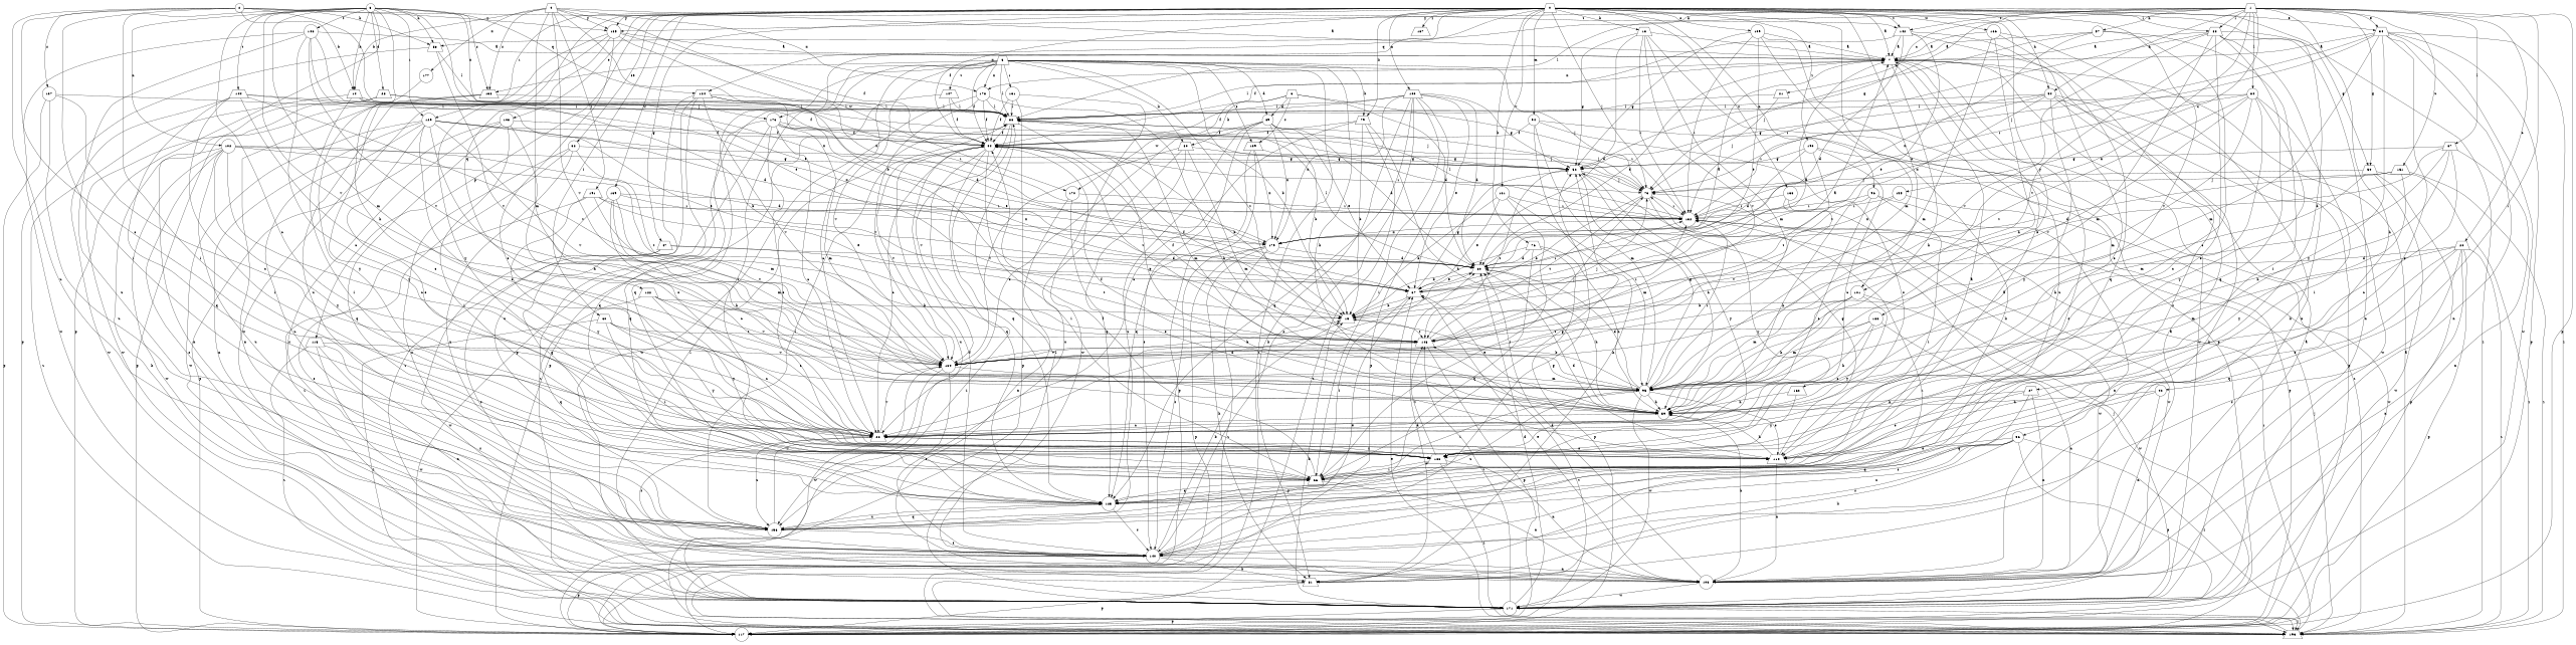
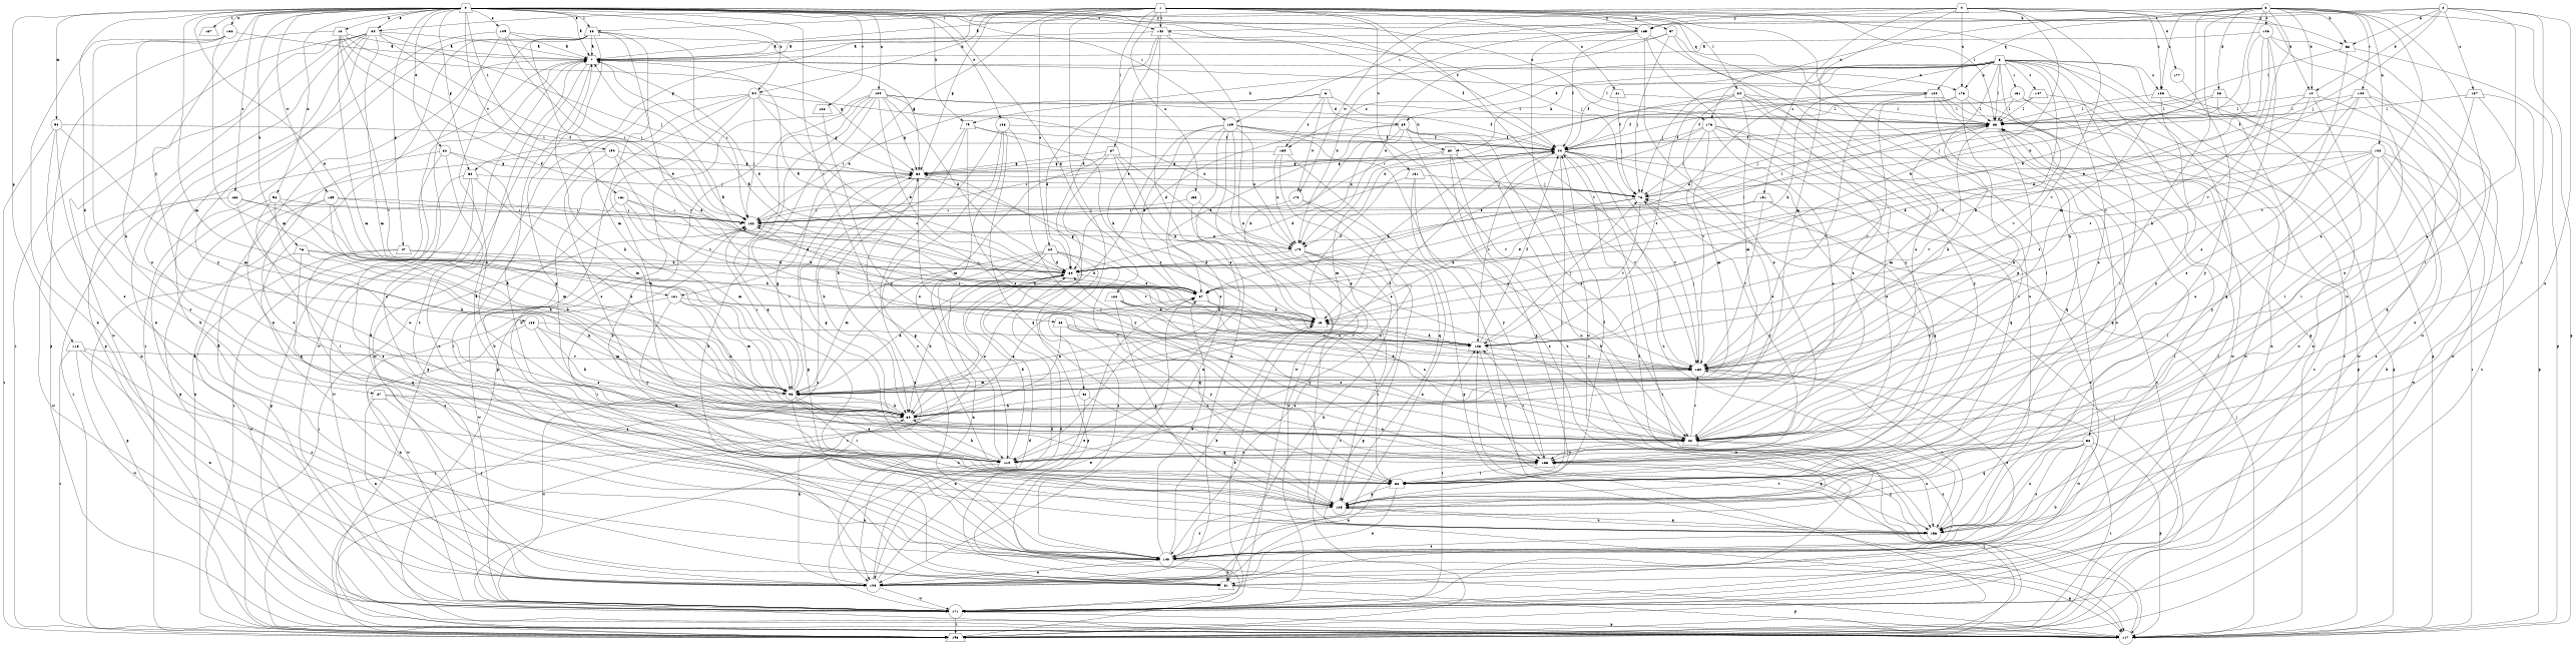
  strict digraph {
    node [shape=trapezium]
    0
    7
    13
    27
    32 [shape=circle]
    34
    44 [shape=circle]
    47
    50
    54 [shape=circle]
    60
    73 [shape=circle]
    76
    79
    83
    94 [shape=circle]
    95 [shape=circle]
    96 [shape=circle]
    100
    101 [shape=circle]
    108 [shape=circle]
    109 [shape=circle]
    115
    122
    124
    129 [shape=circle]
    133 [shape=circle]
    142
    161 [shape=circle]
    162
    166 [shape=circle]
    169 [shape=circle]
    176 [shape=circle]
    183 [shape=circle]
    185 [shape=circle]
    187
    190 [shape=circle]
    88
    59 [shape=circle]
    178 [shape=circle]
    30
    140 [shape=circle]
    171 [shape=circle]
    52
    117 [shape=circle]
    164 [shape=circle]
    132 [shape=circle]
    103 [shape=circle]
    110
    156 [shape=circle]
    193
    186
    22
    66
    15
    125 [shape=circle]
    148
    81
    37
    179 [shape=circle]
    1
    20
    21
    56 [shape=circle]
    57 [shape=circle]
    58
    n67 [label=42 shape=circle]
    84 [shape=circle]
    87
    151
    155 [shape=circle]
    2 [shape=circle]
    14
-   137 [shape=circle]
+   137
    3 [shape=circle]
    28
    102 [shape=circle]
    138
    144
    146 [shape=circle]
    4
    170 [shape=circle]
    177 [shape=circle]
    191
    5
    n86 [label=89 shape=circle]
    80
    131 [shape=circle]
    139
    147
    6
    0 -> 7 [label=a]
    0 -> 13 [label=b]
    0 -> 27 [label=d]
    0 -> 32 [label=e]
    0 -> 34 [label=e]
    0 -> 44 [label=f]
    0 -> 47 [label=g]
    0 -> 50 [label=g]
    0 -> 54 [label=h]
    0 -> 60 [label=i]
    0 -> 73 [label=j]
    0 -> 76 [label=k]
    0 -> 79 [label=k]
    0 -> 83 [label=l]
    0 -> 94 [label=m]
    0 -> 95 [label=m]
    0 -> 96 [label=n]
    0 -> 100 [label=n]
    0 -> 101 [label=n]
    0 -> 108 [label=o]
    0 -> 109 [label=o]
    0 -> 115 [label=p]
    0 -> 122 [label=q]
    0 -> 124 [label=q]
    0 -> 129 [label=r]
    0 -> 133 [label=s]
    0 -> 142 [label=t]
    0 -> 161 [label=v]
    0 -> 162 [label=v]
    0 -> 166 [label=w]
    0 -> 169 [label=w]
    0 -> 176 [label=x]
    0 -> 183 [label=y]
    0 -> 185 [label=y]
    0 -> 187 [label=z]
    0 -> 190 [label=z]
    7 -> 88 [label=l]
    7 -> 59 [label=h]
    7 -> 178 [label=x]
    7 -> 30 [label=d]
    7 -> 140 [label=s]
    7 -> 171 [label=w]
    13 -> 7 [label=a]
    13 -> 95 [label=m]
    13 -> 30 [label=d]
    13 -> 52 [label=g]
    13 -> 117 [label=p]
    13 -> 164 [label=v]
    13 -> 132 [label=r]
    27 -> 59 [label=h]
    27 -> 140 [label=s]
    27 -> 103 [label=n]
    27 -> 110 [label=o]
    32 -> 95 [label=m]
    32 -> 140 [label=s]
    32 -> 52 [label=g]
    32 -> 156 [label=u]
    32 -> 193 [label=z]
    34 -> 7 [label=a]
    34 -> 73 [label=j]
    34 -> 95 [label=m]
    34 -> 171 [label=w]
    34 -> 117 [label=p]
    34 -> 132 [label=r]
    34 -> 103 [label=n]
    34 -> 110 [label=o]
    34 -> 193 [label=z]
    34 -> 186 [label=y]
    44 -> 52 [label=g]
    44 -> 164 [label=v]
    44 -> 132 [label=r]
    44 -> 156 [label=u]
    44 -> 193 [label=z]
    44 -> 22 [label=c]
    44 -> 66 [label=i]
    44 -> 15 [label=b]
    44 -> 125 [label=q]
    44 -> 148 [label=t]
    47 -> 30 [label=d]
    47 -> 140 [label=s]
    47 -> 171 [label=w]
    47 -> 148 [label=t]
    50 -> 73 [label=j]
    50 -> 59 [label=h]
    50 -> 171 [label=w]
    50 -> 117 [label=p]
    50 -> 193 [label=z]
    54 -> 88 [label=l]
    54 -> 171 [label=w]
    54 -> 52 [label=g]
    54 -> 117 [label=p]
    54 -> 132 [label=r]
    54 -> 186 [label=y]
    54 -> 148 [label=t]
    54 -> 81 [label=k]
    60 -> 193 [label=z]
    60 -> 186 [label=y]
    60 -> 22 [label=c]
    60 -> 66 [label=i]
    60 -> 148 [label=t]
    73 -> 132 [label=r]
    73 -> 186 [label=y]
    73 -> 15 [label=b]
    73 -> 148 [label=t]
    76 -> 59 [label=h]
    76 -> 30 [label=d]
    76 -> 117 [label=p]
    76 -> 15 [label=b]
    76 -> 125 [label=q]
    79 -> 44 [label=f]
    79 -> 59 [label=h]
    79 -> 193 [label=z]
    79 -> 22 [label=c]
    79 -> 15 [label=b]
    83 -> 7 [label=a]
    83 -> 95 [label=m]
    83 -> 164 [label=v]
    83 -> 132 [label=r]
    83 -> 103 [label=n]
    83 -> 110 [label=o]
    83 -> 193 [label=z]
    83 -> 125 [label=q]
    83 -> 81 [label=k]
    94 -> 44 [label=f]
    94 -> 95 [label=m]
    94 -> 110 [label=o]
    94 -> 193 [label=z]
    94 -> 81 [label=k]
    95 -> 59 [label=h]
    95 -> 30 [label=d]
    95 -> 171 [label=w]
    95 -> 52 [label=g]
    95 -> 132 [label=r]
    95 -> 110 [label=o]
    95 -> 156 [label=u]
    95 -> 66 [label=i]
    95 -> 15 [label=b]
    96 -> 59 [label=h]
    96 -> 132 [label=r]
    96 -> 103 [label=n]
    96 -> 22 [label=c]
    96 -> 66 [label=i]
    100 -> 44 [label=f]
    100 -> 88 [label=l]
    100 -> 30 [label=d]
    100 -> 140 [label=s]
    100 -> 52 [label=g]
    100 -> 117 [label=p]
    100 -> 66 [label=i]
    100 -> 125 [label=q]
    100 -> 81 [label=k]
    100 -> 37 [label=e]
    100 -> 179 [label=x]
    101 -> 95 [label=m]
    101 -> 59 [label=h]
    101 -> 171 [label=w]
    101 -> 186 [label=y]
    101 -> 15 [label=b]
    108 -> 44 [label=f]
    108 -> 140 [label=s]
    108 -> 117 [label=p]
    108 -> 110 [label=o]
    108 -> 66 [label=i]
    108 -> 125 [label=q]
    109 -> 7 [label=a]
    109 -> 52 [label=g]
    109 -> 132 [label=r]
    109 -> 156 [label=u]
    109 -> 81 [label=k]
    109 -> 37 [label=e]
    115 -> 140 [label=s]
    115 -> 171 [label=w]
    115 -> 164 [label=v]
    115 -> 103 [label=n]
    115 -> 193 [label=z]
    122 -> 164 [label=v]
    122 -> 186 [label=y]
    122 -> 22 [label=c]
    122 -> 15 [label=b]
    122 -> 125 [label=q]
    124 -> 88 [label=l]
    124 -> 30 [label=d]
    124 -> 164 [label=v]
    124 -> 132 [label=r]
    124 -> 156 [label=u]
    124 -> 193 [label=z]
    124 -> 125 [label=q]
    129 -> 44 [label=f]
    129 -> 59 [label=h]
    129 -> 171 [label=w]
    129 -> 164 [label=v]
    129 -> 103 [label=n]
    129 -> 110 [label=o]
    129 -> 156 [label=u]
    129 -> 22 [label=c]
    129 -> 37 [label=e]
    129 -> 179 [label=x]
    133 -> 171 [label=w]
    133 -> 164 [label=v]
    133 -> 132 [label=r]
    142 -> 7 [label=a]
    142 -> 44 [label=f]
    142 -> 30 [label=d]
    142 -> 110 [label=o]
    142 -> 125 [label=q]
    142 -> 37 [label=e]
    161 -> 95 [label=m]
    161 -> 132 [label=r]
    161 -> 66 [label=i]
    161 -> 15 [label=b]
    161 -> 37 [label=e]
-   162 -> 59 [label=h]
+   133 -> 59 [label=h]
    162 -> 186 [label=y]
    166 -> 7 [label=a]
    166 -> 95 [label=m]
    166 -> 59 [label=h]
    166 -> 140 [label=s]
    166 -> 103 [label=n]
    169 -> 95 [label=m]
    169 -> 59 [label=h]
    169 -> 132 [label=r]
    169 -> 22 [label=c]
    169 -> 125 [label=q]
    169 -> 179 [label=x]
    176 -> 44 [label=f]
    176 -> 73 [label=j]
    176 -> 95 [label=m]
    176 -> 110 [label=o]
    176 -> 193 [label=z]
    176 -> 22 [label=c]
    176 -> 125 [label=q]
    176 -> 37 [label=e]
    183 -> 95 [label=m]
    183 -> 59 [label=h]
    183 -> 103 [label=n]
    183 -> 22 [label=c]
    183 -> 148 [label=t]
    185 -> 7 [label=a]
    185 -> 44 [label=f]
    185 -> 171 [label=w]
    185 -> 110 [label=o]
    185 -> 156 [label=u]
    185 -> 186 [label=y]
    185 -> 179 [label=x]
    190 -> 30 [label=d]
    190 -> 52 [label=g]
    190 -> 117 [label=p]
    190 -> 22 [label=c]
    190 -> 148 [label=t]
    88 -> 44 [label=f]
    88 -> 73 [label=j]
    88 -> 95 [label=m]
    88 -> 59 [label=p]
    88 -> 164 [label=v]
    88 -> 125 [label=q]
    59 -> 44 [label=f]
    59 -> 22 [label=c]
    59 -> 37 [label=e]
    178 -> 44 [label=f]
    178 -> 88 [label=l]
    178 -> 59 [label=h]
    178 -> 171 [label=w]
    178 -> 164 [label=v]
    30 -> 7 [label=a]
    30 -> 88 [label=l]
    30 -> 59 [label=h]
    30 -> 37 [label=e]
    140 -> 44 [label=f]
    140 -> 52 [label=g]
    140 -> 117 [label=p]
    140 -> 132 [label=r]
    140 -> 103 [label=n]
    140 -> 15 [label=b]
    140 -> 81 [label=k]
    140 -> 37 [label=e]
    171 -> 7 [label=a]
    171 -> 30 [label=d]
    171 -> 117 [label=p]
    171 -> 193 [label=z]
    171 -> 15 [label=b]
    171 -> 148 [label=t]
    52 -> 73 [label=j]
    52 -> 59 [label=h]
    52 -> 186 [label=y]
    52 -> 148 [label=t]
    117 -> 73 [label=j]
    117 -> 148 [label=t]
    164 -> 73 [label=j]
    164 -> 95 [label=m]
    164 -> 140 [label=s]
    164 -> 171 [label=w]
    164 -> 15 [label=b]
    132 -> 88 [label=l]
    132 -> 171 [label=w]
    132 -> 179 [label=x]
    103 -> 7 [label=a]
    103 -> 88 [label=l]
    103 -> 59 [label=h]
    103 -> 30 [label=d]
    103 -> 171 [label=w]
    103 -> 37 [label=e]
    110 -> 59 [label=h]
    110 -> 30 [label=d]
    110 -> 52 [label=g]
    110 -> 103 [label=n]
    156 -> 88 [label=l]
    156 -> 140 [label=s]
    156 -> 164 [label=v]
    156 -> 186 [label=y]
    156 -> 125 [label=q]
    193 -> 7 [label=a]
    193 -> 73 [label=j]
    193 -> 132 [label=r]
    193 -> 37 [label=e]
    186 -> 103 [label=n]
    186 -> 193 [label=z]
    186 -> 66 [label=i]
    186 -> 148 [label=t]
    22 -> 30 [label=d]
    22 -> 140 [label=s]
    22 -> 164 [label=v]
    22 -> 110 [label=o]
    22 -> 156 [label=u]
    22 -> 186 [label=y]
    66 -> 7 [label=a]
    66 -> 44 [label=f]
    66 -> 52 [label=g]
    66 -> 103 [label=n]
    66 -> 125 [label=q]
    15 -> 7 [label=a]
    15 -> 44 [label=f]
-   15 -> 148 [label=t]
+   15 -> 148 [label=d]
    125 -> 7 [label=a]
    125 -> 140 [label=s]
    125 -> 156 [label=u]
    148 -> 44 [label=f]
    148 -> 73 [label=j]
    148 -> 117 [label=p]
    148 -> 164 [label=v]
    148 -> 132 [label=r]
    81 -> 88 [label=l]
    81 -> 30 [label=d]
    81 -> 117 [label=p]
    37 -> 7 [label=a]
    37 -> 52 [label=g]
    37 -> 132 [label=r]
    37 -> 66 [label=i]
    37 -> 15 [label=b]
    179 -> 30 [label=d]
    179 -> 140 [label=s]
    179 -> 117 [label=p]
    179 -> 193 [label=z]
    179 -> 81 [label=k]
    1 -> 34 [label=e]
    1 -> 50 [label=g]
    1 -> 54 [label=h]
    1 -> 83 [label=l]
    1 -> 101 [label=n]
    1 -> 142 [label=t]
    1 -> 185 [label=y]
    1 -> 88 [label=l]
    1 -> 52 [label=g]
    1 -> 117 [label=p]
    1 -> 164 [label=v]
    1 -> 20 [label=c]
    1 -> 21 [label=c]
    1 -> 56 [label=h]
    1 -> 57 [label=h]
    1 -> 58 [label=h]
    1 -> n67 [label=i]
    1 -> 84 [label=l]
    1 -> 87 [label=l]
    1 -> 151 [label=u]
    1 -> 155 [label=u]
    20 -> 95 [label=m]
    20 -> 30 [label=d]
    20 -> 140 [label=s]
    20 -> 117 [label=p]
    20 -> 103 [label=n]
    20 -> 110 [label=o]
    20 -> 193 [label=z]
    20 -> 125 [label=q]
    21 -> 73 [label=j]
    21 -> 88 [label=l]
    56 -> 140 [label=s]
    56 -> 117 [label=p]
    56 -> 110 [label=o]
    56 -> 156 [label=u]
    56 -> 193 [label=z]
    56 -> 125 [label=q]
    56 -> 81 [label=k]
    57 -> 7 [label=a]
    57 -> 73 [label=j]
    57 -> 22 [label=c]
    57 -> 66 [label=i]
    57 -> 179 [label=x]
    58 -> 88 [label=l]
    58 -> 117 [label=p]
    58 -> 164 [label=v]
    n67 -> 59 [label=h]
    n67 -> 103 [label=n]
    n67 -> 125 [label=q]
    84 -> 95 [label=m]
    84 -> 88 [label=l]
    84 -> 164 [label=v]
    84 -> 186 [label=y]
    84 -> 22 [label=c]
    84 -> 66 [label=i]
    84 -> 148 [label=t]
    84 -> 179 [label=x]
    87 -> 95 [label=m]
    87 -> 59 [label=h]
    87 -> 52 [label=g]
    87 -> 103 [label=n]
    87 -> 22 [label=c]
    87 -> 15 [label=b]
    151 -> 73 [label=j]
    151 -> 30 [label=d]
    151 -> 193 [label=z]
    151 -> 186 [label=y]
    155 -> 171 [label=w]
    155 -> 132 [label=r]
    155 -> 179 [label=x]
    2 -> 73 [label=j]
    2 -> 142 [label=t]
    2 -> 185 [label=y]
    2 -> 156 [label=u]
    2 -> 22 [label=c]
    2 -> 66 [label=i]
    2 -> 58 [label=h]
    2 -> 14 [label=b]
    2 -> 137 [label=s]
    14 -> 44 [label=f]
    14 -> 88 [label=l]
    14 -> 193 [label=z]
    14 -> 66 [label=i]
    14 -> 15 [label=b]
    137 -> 88 [label=l]
    137 -> 117 [label=p]
    137 -> 156 [label=u]
    137 -> 22 [label=c]
    3 -> 95 [label=m]
    3 -> 124 [label=q]
    3 -> 129 [label=r]
    3 -> 176 [label=x]
    3 -> 59 [label=h]
    3 -> 117 [label=p]
    3 -> 164 [label=v]
    3 -> 22 [label=c]
    3 -> 66 [label=i]
    3 -> 37 [label=e]
    3 -> 58 [label=h]
    3 -> 14 [label=b]
    3 -> 28 [label=d]
    3 -> 102 [label=n]
    3 -> 138 [label=s]
    3 -> 144 [label=t]
    3 -> 146 [label=t]
    28 -> 73 [label=j]
    28 -> 88 [label=l]
    28 -> 171 [label=w]
    28 -> 103 [label=n]
    102 -> 30 [label=d]
    102 -> 140 [label=s]
    102 -> 171 [label=w]
    102 -> 52 [label=g]
    102 -> 156 [label=u]
    102 -> 186 [label=y]
    102 -> 22 [label=c]
    102 -> 148 [label=t]
    102 -> 81 [label=k]
    138 -> 88 [label=l]
-   138 -> 117 [label=p]
+   138 -> 117 [label=r]
    138 -> 103 [label=n]
    138 -> 186 [label=y]
    144 -> 88 [label=l]
    144 -> 30 [label=d]
    144 -> 171 [label=w]
    144 -> 22 [label=c]
    144 -> 66 [label=i]
    144 -> 125 [label=q]
    144 -> 148 [label=t]
    146 -> 7 [label=a]
    146 -> 171 [label=w]
    146 -> 164 [label=v]
    146 -> 156 [label=u]
    146 -> 22 [label=c]
    146 -> 37 [label=e]
    146 -> 179 [label=x]
    4 -> 7 [label=a]
    4 -> 95 [label=m]
    4 -> 185 [label=y]
    4 -> 178 [label=x]
    4 -> 164 [label=v]
    4 -> 15 [label=b]
    4 -> 14 [label=b]
    4 -> 138 [label=s]
    4 -> 170 [label=w]
    4 -> 177 [label=x]
    4 -> 191 [label=z]
    170 -> 132 [label=r]
    170 -> 103 [label=n]
    170 -> 110 [label=o]
    177 -> 186 [label=y]
    191 -> 140 [label=s]
    191 -> 164 [label=v]
    191 -> 132 [label=r]
    191 -> 186 [label=y]
    191 -> 37 [label=e]
    5 -> 44 [label=f]
    5 -> 73 [label=j]
    5 -> 79 [label=k]
    5 -> 88 [label=l]
    5 -> 59 [label=h]
    5 -> 178 [label=x]
    5 -> 117 [label=p]
    5 -> 164 [label=v]
    5 -> 193 [label=z]
    5 -> 22 [label=c]
    5 -> 66 [label=i]
    5 -> 15 [label=b]
    5 -> 125 [label=q]
    5 -> 148 [label=t]
    5 -> 138 [label=s]
    5 -> n86 [label=d]
    5 -> 80 [label=k]
    5 -> 131 [label=r]
    5 -> 139 [label=s]
    5 -> 147 [label=t]
    n86 -> 44 [label=f]
    n86 -> 30 [label=d]
    n86 -> 140 [label=s]
    n86 -> 156 [label=u]
    n86 -> 22 [label=c]
    n86 -> 15 [label=b]
    n86 -> 37 [label=e]
    n86 -> 179 [label=x]
    80 -> 95 [label=m]
    80 -> 52 [label=g]
    80 -> 164 [label=v]
    80 -> 156 [label=u]
    80 -> 125 [label=q]
    131 -> 44 [label=f]
    131 -> 88 [label=l]
    131 -> 171 [label=w]
    131 -> 117 [label=p]
    139 -> 52 [label=g]
    139 -> 117 [label=p]
    139 -> 125 [label=q]
    139 -> 179 [label=x]
    147 -> 44 [label=f]
    147 -> 88 [label=l]
    147 -> 117 [label=p]
    6 -> 30 [label=d]
    6 -> 132 [label=r]
    6 -> 170 [label=w]
    6 -> n86 [label=d]
    6 -> 80 [label=k]
    6 -> 139 [label=s]
  }
